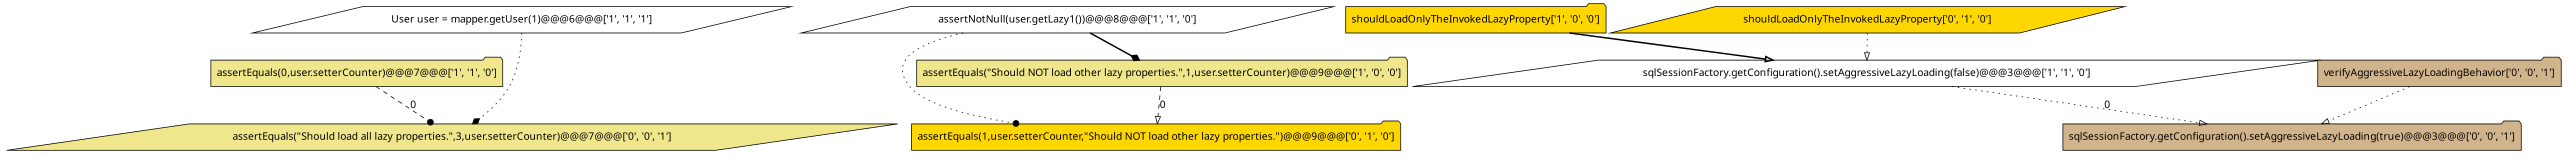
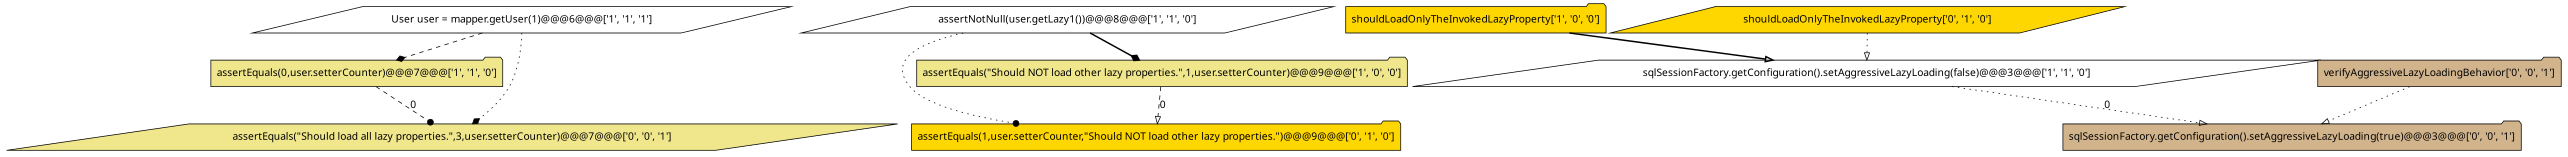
  digraph {
    fontname="Noto Sans"
    node [fillcolor=khaki fontname="Noto Sans" shape=folder style=filled]
    edge [arrowhead=onormal fontname="Noto Sans" style=dotted]
    n1 [label="assertEquals(0,user.setterCounter)@@@7@@@['1', '1', '0']"]
    n2 [label="assertEquals(\"Should load all lazy properties.\",3,user.setterCounter)@@@7@@@['0', '0', '1']" shape=parallelogram]
    n3 [fillcolor=white label="assertNotNull(user.getLazy1())@@@8@@@['1', '1', '0']" shape=parallelogram]
    n4 [fillcolor=gold label="assertEquals(1,user.setterCounter,\"Should NOT load other lazy properties.\")@@@9@@@['0', '1', '0']"]
    n5 [label="assertEquals(\"Should NOT load other lazy properties.\",1,user.setterCounter)@@@9@@@['1', '0', '0']"]
    n6 [fillcolor=gold label="shouldLoadOnlyTheInvokedLazyProperty['1', '0', '0']"]
    n7 [fillcolor=white label="sqlSessionFactory.getConfiguration().setAggressiveLazyLoading(false)@@@3@@@['1', '1', '0']" shape=parallelogram]
    n8 [fillcolor=tan label="sqlSessionFactory.getConfiguration().setAggressiveLazyLoading(true)@@@3@@@['0', '0', '1']"]
    n9 [fillcolor=white label="User user = mapper.getUser(1)@@@6@@@['1', '1', '1']" shape=parallelogram]
    n10 [fillcolor=gold label="shouldLoadOnlyTheInvokedLazyProperty['0', '1', '0']" shape=parallelogram]
    n11 [fillcolor=tan label="verifyAggressiveLazyLoadingBehavior['0', '0', '1']"]
    n1 -> n2 [arrowhead=dot label=0 style=dashed]
    n3 -> n4 [arrowhead=dot]
    n3 -> n5 [arrowhead=diamond style=bold]
    n5 -> n4 [label=0 style=dashed]
    n6 -> n7 [style=bold]
    n7 -> n8 [label=0]
+   n9 -> n1 [arrowhead=diamond style=dashed]
    n9 -> n2 [arrowhead=diamond]
    n10 -> n7
    n11 -> n8
  }
